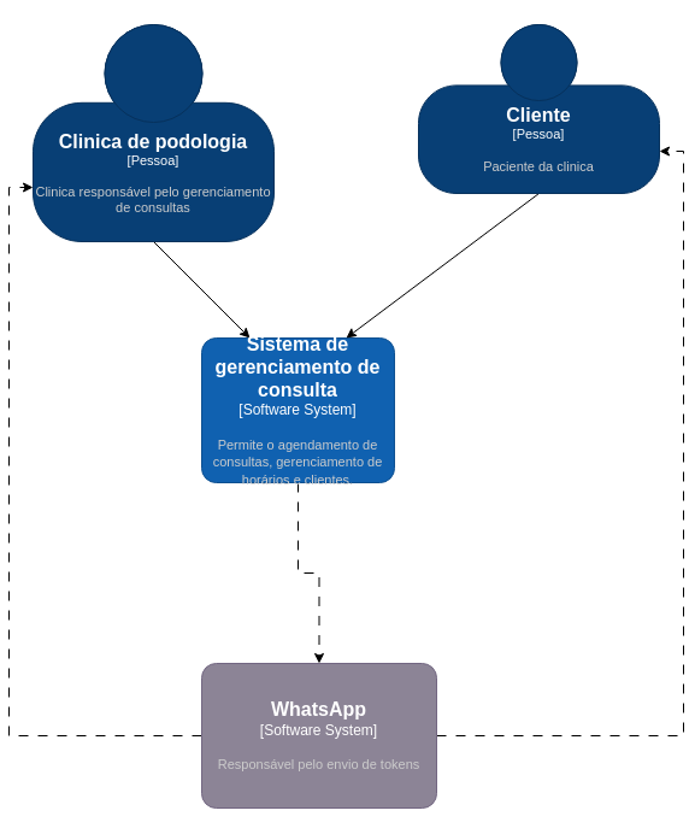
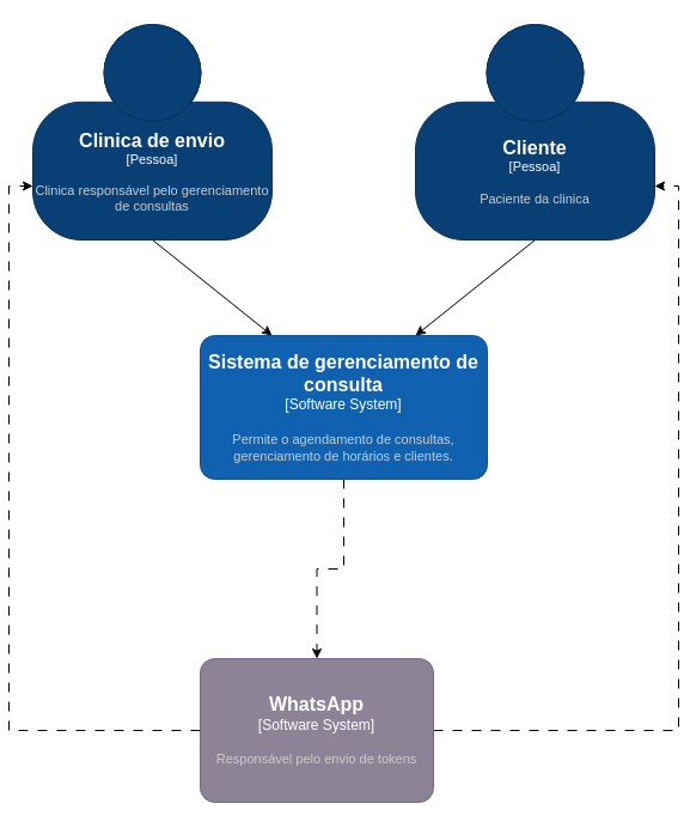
  <mxCell id="0" />
  <mxCell id="1" parent="0" />
  <mxCell id="2" style="rounded=0;orthogonalLoop=1;jettySize=auto;html=1;entryX=0.25;entryY=0;entryDx=0;entryDy=0;entryPerimeter=0;exitX=0.5;exitY=1;exitDx=0;exitDy=0;exitPerimeter=0;" parent="1" source="3" target="5" edge="1"><mxGeometry relative="1" as="geometry" /></mxCell>
- <mxCell id="3" value="&lt;font style=&quot;font-size: 16px&quot;&gt;&lt;b&gt;Clinica de podologia&lt;/b&gt;&lt;/font&gt;&lt;div&gt;[Pessoa]&lt;/div&gt;&lt;br&gt;&lt;div&gt;&lt;font style=&quot;font-size: 11px&quot;&gt;&lt;font color=&quot;#cccccc&quot;&gt;Clinica responsável pelo gerenciamento de consultas&lt;/font&gt;&lt;/div&gt;" style="html=1;fontSize=11;dashed=0;whiteSpace=wrap;fillColor=#083F75;strokeColor=#06315C;fontColor=#ffffff;shape=mxgraph.c4.person2;align=center;metaEdit=1;points=[[0.5,0,0],[1,0.5,0],[1,0.75,0],[0.75,1,0],[0.5,1,0],[0.25,1,0],[0,0.75,0],[0,0.5,0]];resizable=0;" parent="1" vertex="1"><mxGeometry x="20" y="20" width="200" height="180" as="geometry" /></mxCell>
+ <mxCell id="3" value="&lt;font style=&quot;font-size: 16px&quot;&gt;&lt;b&gt;Clinica de envio&lt;/b&gt;&lt;/font&gt;&lt;div&gt;[Pessoa]&lt;/div&gt;&lt;br&gt;&lt;div&gt;&lt;font style=&quot;font-size: 11px&quot;&gt;&lt;font color=&quot;#cccccc&quot;&gt;Clinica responsável pelo gerenciamento de consultas&lt;/font&gt;&lt;/div&gt;" style="html=1;fontSize=11;dashed=0;whiteSpace=wrap;fillColor=#083F75;strokeColor=#06315C;fontColor=#ffffff;shape=mxgraph.c4.person2;align=center;metaEdit=1;points=[[0.5,0,0],[1,0.5,0],[1,0.75,0],[0.75,1,0],[0.5,1,0],[0.25,1,0],[0,0.75,0],[0,0.5,0]];resizable=0;" parent="1" vertex="1"><mxGeometry x="20" y="20" width="200" height="180" as="geometry" /></mxCell>
  <mxCell id="4" style="edgeStyle=orthogonalEdgeStyle;rounded=0;orthogonalLoop=1;jettySize=auto;html=1;exitX=0.5;exitY=1;exitDx=0;exitDy=0;exitPerimeter=0;entryX=0.5;entryY=0;entryDx=0;entryDy=0;entryPerimeter=0;dashed=1;dashPattern=8 8;" edge="1" parent="1" source="5" target="10"><mxGeometry relative="1" as="geometry" /></mxCell>
- <mxCell id="5" value="&lt;font style=&quot;font-size: 16px&quot;&gt;&lt;b&gt;Sistema de gerenciamento de consulta&lt;/b&gt;&lt;/font&gt;&lt;div&gt;[Software System]&lt;/div&gt;&lt;br&gt;&lt;div&gt;&lt;font style=&quot;font-size: 11px&quot;&gt;&lt;font color=&quot;#cccccc&quot;&gt;Permite o agendamento de consultas, gerenciamento de horários e clientes.&lt;/font&gt;&lt;/div&gt;" style="rounded=1;whiteSpace=wrap;html=1;labelBackgroundColor=none;fillColor=#1061B0;fontColor=#ffffff;align=center;arcSize=10;strokeColor=#0D5091;metaEdit=1;resizable=0;points=[[0.25,0,0],[0.5,0,0],[0.75,0,0],[1,0.25,0],[1,0.5,0],[1,0.75,0],[0.75,1,0],[0.5,1,0],[0.25,1,0],[0,0.75,0],[0,0.5,0],[0,0.25,0]];" parent="1" vertex="1"><mxGeometry x="160" y="280" width="160" height="120" as="geometry" /></mxCell>
+ <mxCell id="5" value="&lt;font style=&quot;font-size: 16px&quot;&gt;&lt;b&gt;Sistema de gerenciamento de consulta&lt;/b&gt;&lt;/font&gt;&lt;div&gt;[Software System]&lt;/div&gt;&lt;br&gt;&lt;div&gt;&lt;font style=&quot;font-size: 11px&quot;&gt;&lt;font color=&quot;#cccccc&quot;&gt;Permite o agendamento de consultas, gerenciamento de horários e clientes.&lt;/font&gt;&lt;/div&gt;" style="rounded=1;whiteSpace=wrap;html=1;labelBackgroundColor=none;fillColor=#1061B0;fontColor=#ffffff;align=center;arcSize=10;strokeColor=#0D5091;metaEdit=1;resizable=0;points=[[0.25,0,0],[0.5,0,0],[0.75,0,0],[1,0.25,0],[1,0.5,0],[1,0.75,0],[0.75,1,0],[0.5,1,0],[0.25,1,0],[0,0.75,0],[0,0.5,0],[0,0.25,0]];" parent="1" vertex="1"><mxGeometry x="160" y="280" width="240" height="120" as="geometry" /></mxCell>
  <mxCell id="6" style="rounded=0;orthogonalLoop=1;jettySize=auto;html=1;exitX=0.5;exitY=1;exitDx=0;exitDy=0;exitPerimeter=0;entryX=0.75;entryY=0;entryDx=0;entryDy=0;entryPerimeter=0;" parent="1" source="7" target="5" edge="1"><mxGeometry relative="1" as="geometry"><mxPoint x="524" y="220" as="targetPoint" /></mxGeometry></mxCell>
- <mxCell id="7" value="&lt;font style=&quot;font-size: 16px&quot;&gt;&lt;b&gt;Cliente&lt;/b&gt;&lt;/font&gt;&lt;div&gt;[Pessoa]&lt;/div&gt;&lt;br&gt;&lt;div&gt;&lt;font style=&quot;font-size: 11px&quot;&gt;&lt;font color=&quot;#cccccc&quot;&gt;Paciente da clinica&lt;/font&gt;&lt;/div&gt;" style="html=1;fontSize=11;dashed=0;whiteSpace=wrap;fillColor=#083F75;strokeColor=#06315C;fontColor=#ffffff;shape=mxgraph.c4.person2;align=center;metaEdit=1;points=[[0.5,0,0],[1,0.5,0],[1,0.75,0],[0.75,1,0],[0.5,1,0],[0.25,1,0],[0,0.75,0],[0,0.5,0]];resizable=0;" parent="1" vertex="1"><mxGeometry x="340" y="20" width="200" height="140" as="geometry" /></mxCell>
+ <mxCell id="7" value="&lt;font style=&quot;font-size: 16px&quot;&gt;&lt;b&gt;Cliente&lt;/b&gt;&lt;/font&gt;&lt;div&gt;[Pessoa]&lt;/div&gt;&lt;br&gt;&lt;div&gt;&lt;font style=&quot;font-size: 11px&quot;&gt;&lt;font color=&quot;#cccccc&quot;&gt;Paciente da clinica&lt;/font&gt;&lt;/div&gt;" style="html=1;fontSize=11;dashed=0;whiteSpace=wrap;fillColor=#083F75;strokeColor=#06315C;fontColor=#ffffff;shape=mxgraph.c4.person2;align=center;metaEdit=1;points=[[0.5,0,0],[1,0.5,0],[1,0.75,0],[0.75,1,0],[0.5,1,0],[0.25,1,0],[0,0.75,0],[0,0.5,0]];resizable=0;" parent="1" vertex="1"><mxGeometry x="340" y="20" width="200" height="180" as="geometry" /></mxCell>
  <mxCell id="8" style="edgeStyle=orthogonalEdgeStyle;rounded=0;orthogonalLoop=1;jettySize=auto;html=1;exitX=1;exitY=0.5;exitDx=0;exitDy=0;exitPerimeter=0;entryX=1;entryY=0.75;entryDx=0;entryDy=0;entryPerimeter=0;dashed=1;dashPattern=8 8;" edge="1" parent="1" source="10" target="7"><mxGeometry relative="1" as="geometry" /></mxCell>
  <mxCell id="9" style="edgeStyle=orthogonalEdgeStyle;rounded=0;orthogonalLoop=1;jettySize=auto;html=1;exitX=0;exitY=0.5;exitDx=0;exitDy=0;exitPerimeter=0;entryX=0;entryY=0.75;entryDx=0;entryDy=0;entryPerimeter=0;dashed=1;dashPattern=8 8;" edge="1" parent="1" source="10" target="3"><mxGeometry relative="1" as="geometry" /></mxCell>
  <mxCell id="10" value="&lt;font style=&quot;font-size: 16px&quot;&gt;&lt;b&gt;WhatsApp&lt;/b&gt;&lt;/font&gt;&lt;div&gt;[Software System]&lt;/div&gt;&lt;br&gt;&lt;div&gt;&lt;font style=&quot;font-size: 11px&quot;&gt;&lt;font color=&quot;#cccccc&quot;&gt;Responsável pelo envio de tokens&lt;/font&gt;&lt;/div&gt;" style="rounded=1;whiteSpace=wrap;html=1;labelBackgroundColor=none;fillColor=#8C8496;fontColor=#ffffff;align=center;arcSize=10;strokeColor=#736782;metaEdit=1;resizable=0;points=[[0.25,0,0],[0.5,0,0],[0.75,0,0],[1,0.25,0],[1,0.5,0],[1,0.75,0],[0.75,1,0],[0.5,1,0],[0.25,1,0],[0,0.75,0],[0,0.5,0],[0,0.25,0]];" vertex="1" parent="1"><mxGeometry x="160" y="550" width="195" height="120" as="geometry" /></mxCell>
